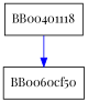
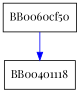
  digraph {
    splines=ortho
    fontname="Playfair Display"
    node [shape=box fontname="Playfair Display"]
    BB0060cf50
    BB00401118
-   BB00401118 -> BB0060cf50 [color=blue fontname="Playfair Display"]
+   BB0060cf50 -> BB00401118 [color=blue fontname="Playfair Display"]
  }
